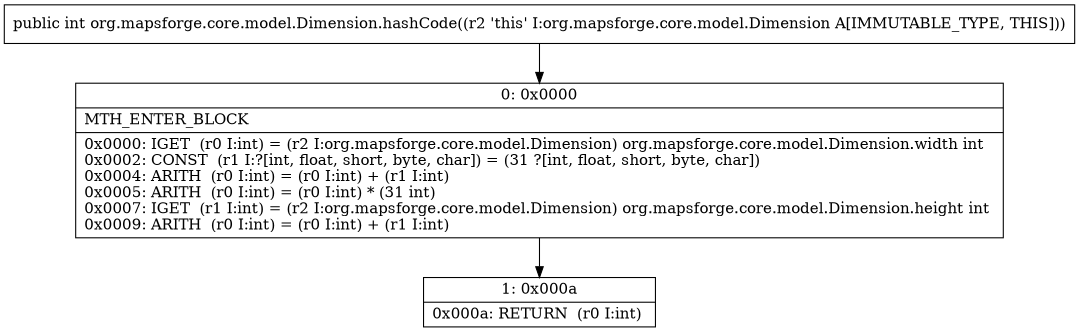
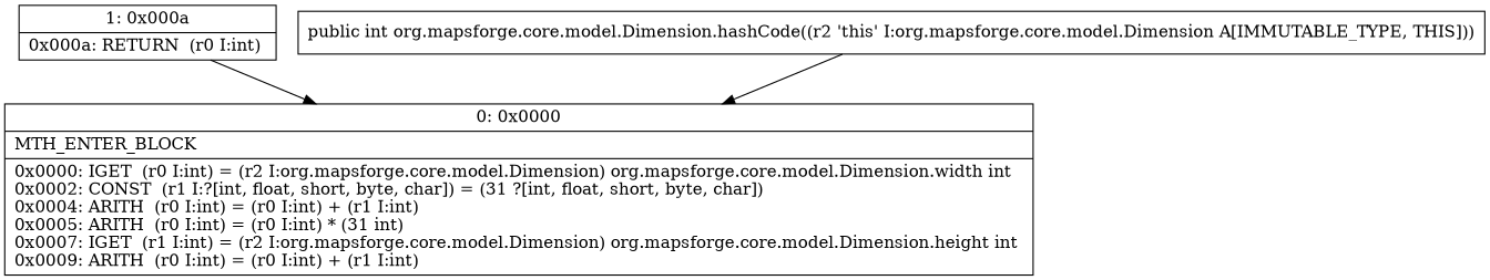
  digraph {
    node [shape=record]
    n1 [label="{0\:\ 0x0000|MTH_ENTER_BLOCK\l|0x0000: IGET  (r0 I:int) = (r2 I:org.mapsforge.core.model.Dimension) org.mapsforge.core.model.Dimension.width int \l0x0002: CONST  (r1 I:?[int, float, short, byte, char]) = (31 ?[int, float, short, byte, char]) \l0x0004: ARITH  (r0 I:int) = (r0 I:int) + (r1 I:int) \l0x0005: ARITH  (r0 I:int) = (r0 I:int) * (31 int) \l0x0007: IGET  (r1 I:int) = (r2 I:org.mapsforge.core.model.Dimension) org.mapsforge.core.model.Dimension.height int \l0x0009: ARITH  (r0 I:int) = (r0 I:int) + (r1 I:int) \l}"]
    n2 [label="{1\:\ 0x000a|0x000a: RETURN  (r0 I:int) \l}"]
    n3 [label="{public int org.mapsforge.core.model.Dimension.hashCode((r2 'this' I:org.mapsforge.core.model.Dimension A[IMMUTABLE_TYPE, THIS])) }"]
-   n1 -> n2
+   n2 -> n1
    n3 -> n1
  }
